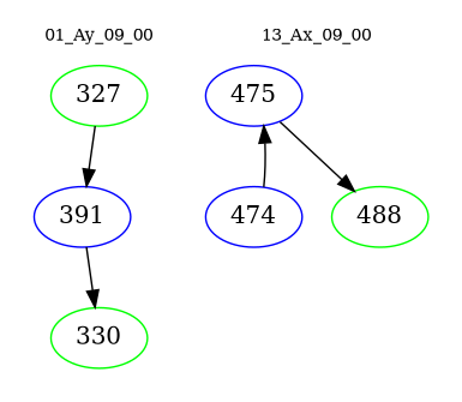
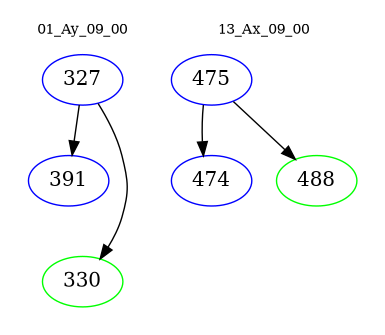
  digraph {
    node [color=blue]
    edge [color=black]
-   n1 [color=green label=327]
+   n1 [label=327]
    n2 [label=391]
    n3 [color=green label=330]
    n4 [label=475]
    n5 [label=474]
    n6 [color=green label=488]
    subgraph cluster_1 {
      color=white
      fontsize=10
      label="01_Ay_09_00"
      n1
      n2
      n3
    }
    subgraph cluster_2 {
      color=white
      fontsize=10
      label="13_Ax_09_00"
      n4
      n5
      n6
    }
    n1 -> n2
-   n2 -> n3
-   n5 -> n4
+   n1 -> n3
+   n4 -> n5
    n4 -> n6
  }
